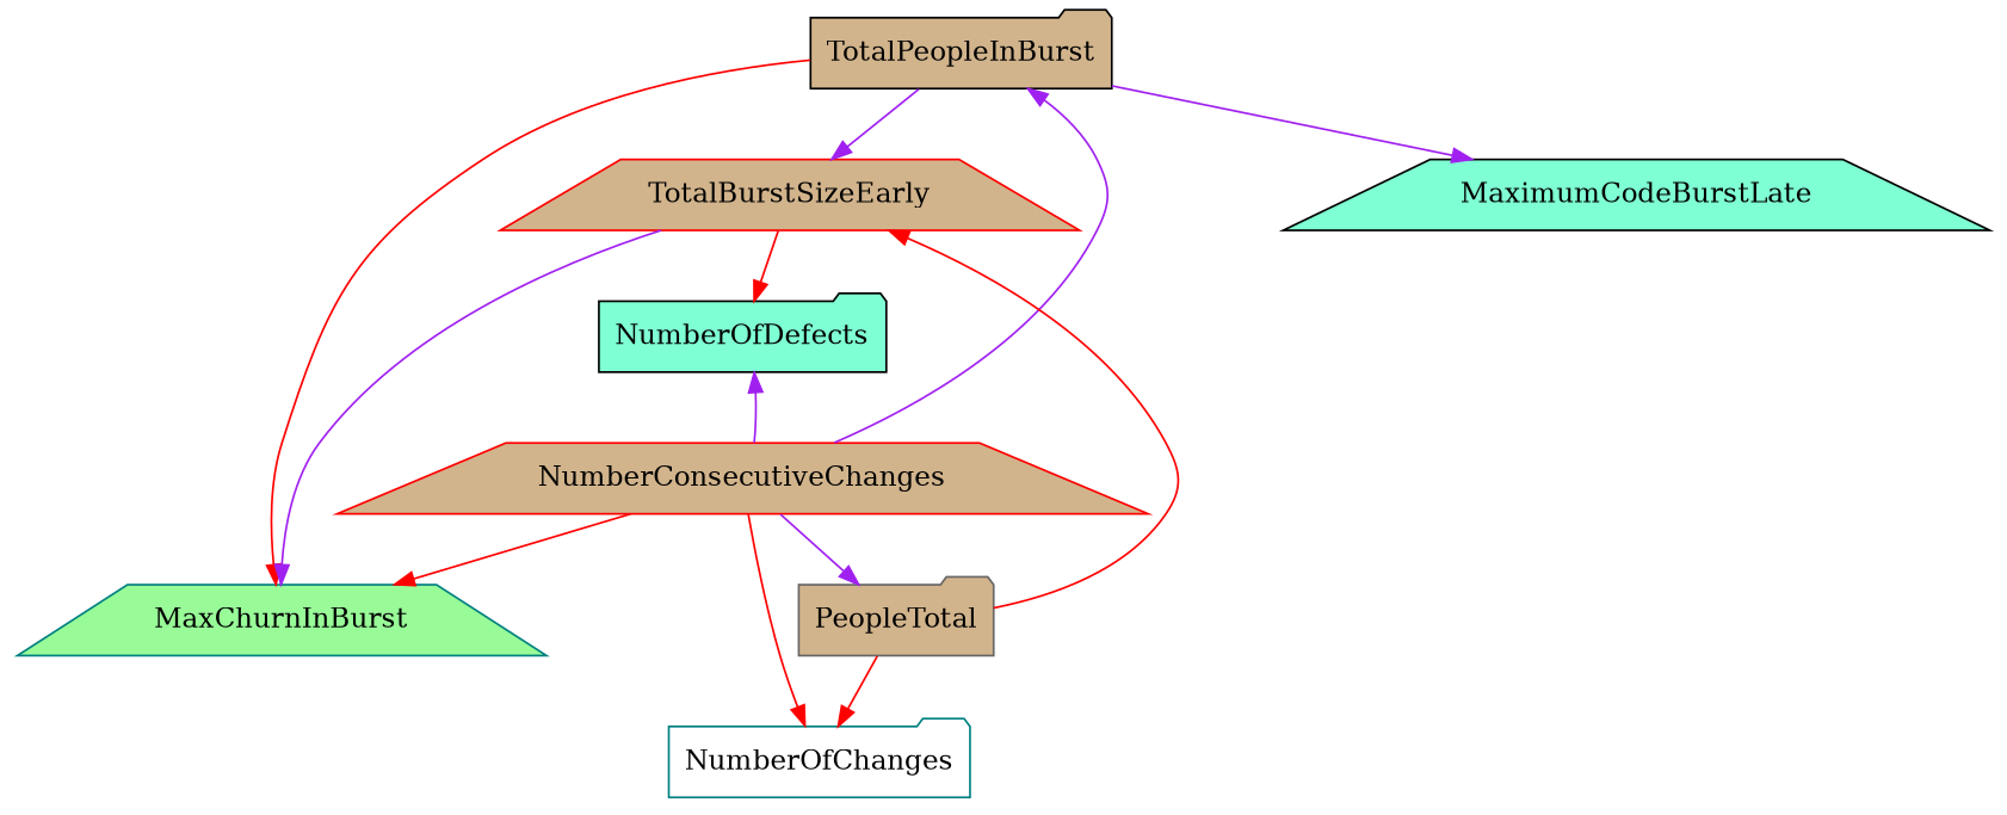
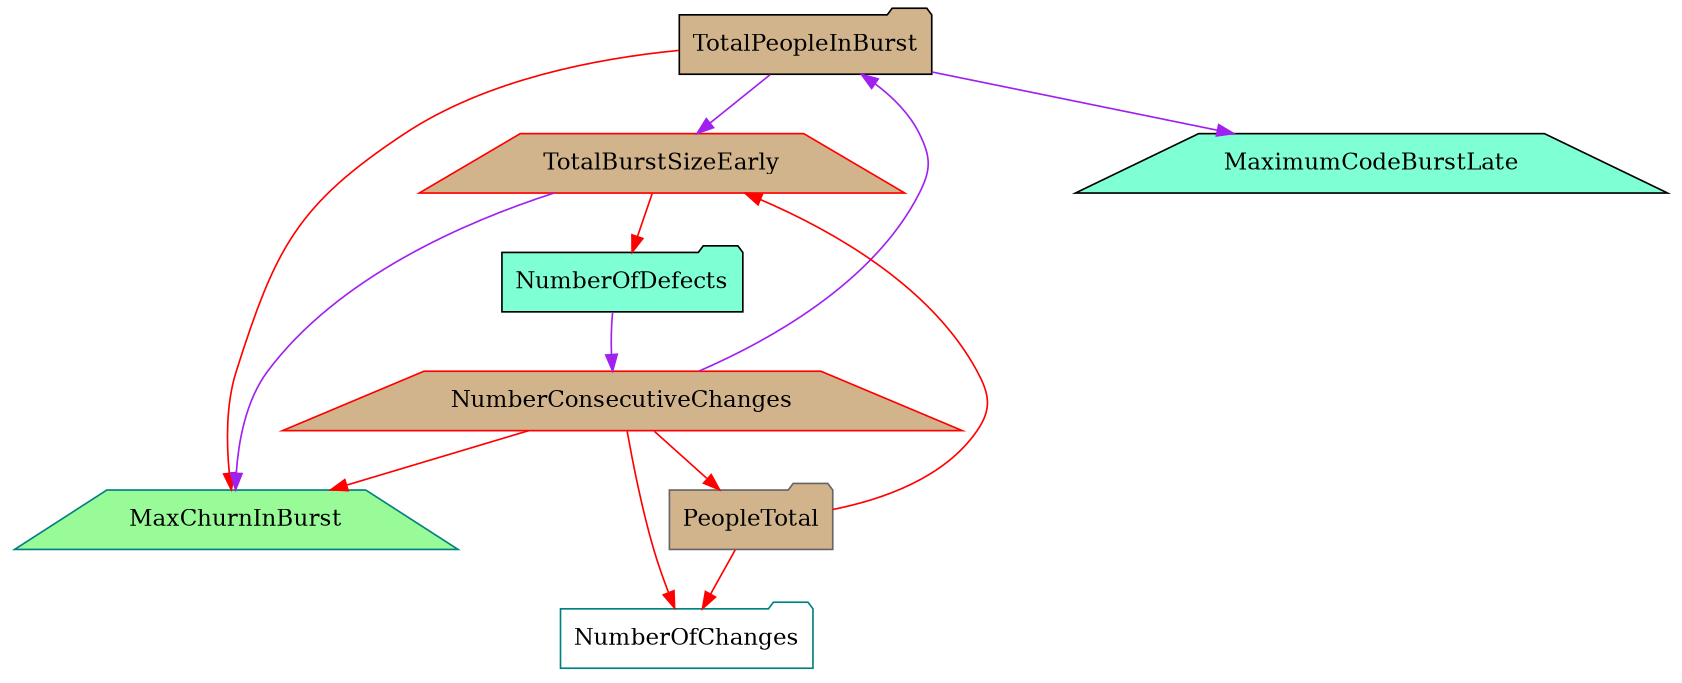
  digraph {
    node [color=black fillcolor=tan shape=folder style=filled]
    edge [color=red]
    TotalPeopleInBurst
    TotalBurstSizeEarly [color=red shape=trapezium]
    MaxChurnInBurst [color=teal fillcolor=palegreen shape=trapezium]
    MaximumCodeBurstLate [fillcolor=aquamarine shape=trapezium]
    NumberOfDefects [fillcolor=aquamarine]
    NumberConsecutiveChanges [color=red shape=trapezium]
    NumberOfChanges [color=teal fillcolor=white]
    PeopleTotal [color=gray40]
    TotalPeopleInBurst -> TotalBurstSizeEarly [color=purple]
    TotalPeopleInBurst -> MaxChurnInBurst
    TotalPeopleInBurst -> MaximumCodeBurstLate [color=purple]
    TotalBurstSizeEarly -> MaxChurnInBurst [color=purple]
    TotalBurstSizeEarly -> NumberOfDefects
    NumberConsecutiveChanges -> TotalPeopleInBurst [color=purple]
    NumberConsecutiveChanges -> MaxChurnInBurst
-   NumberConsecutiveChanges -> NumberOfDefects [color=purple]
+   NumberOfDefects -> NumberConsecutiveChanges [color=purple]
    NumberConsecutiveChanges -> NumberOfChanges
-   NumberConsecutiveChanges -> PeopleTotal [color=purple]
+   NumberConsecutiveChanges -> PeopleTotal
    PeopleTotal -> TotalBurstSizeEarly
    PeopleTotal -> NumberOfChanges
  }
